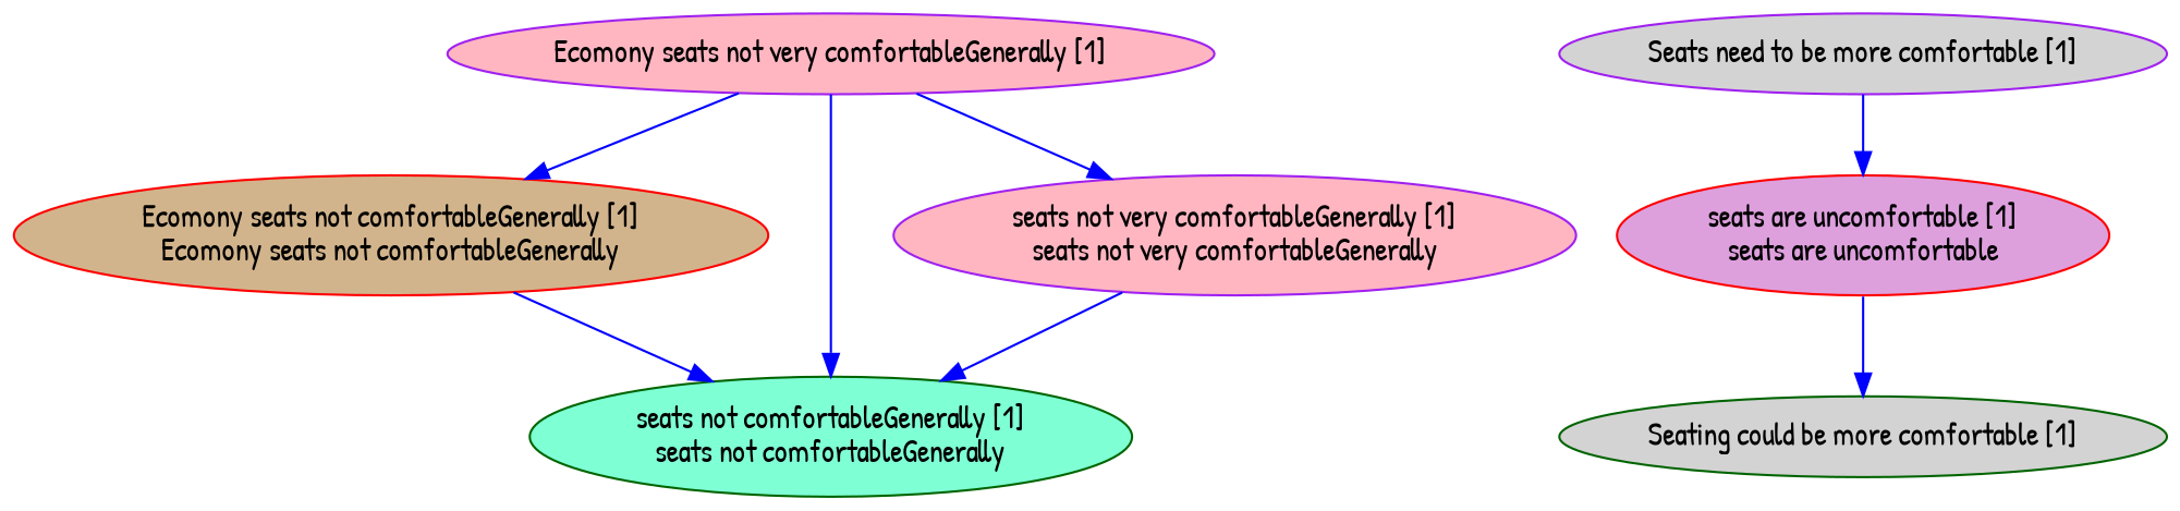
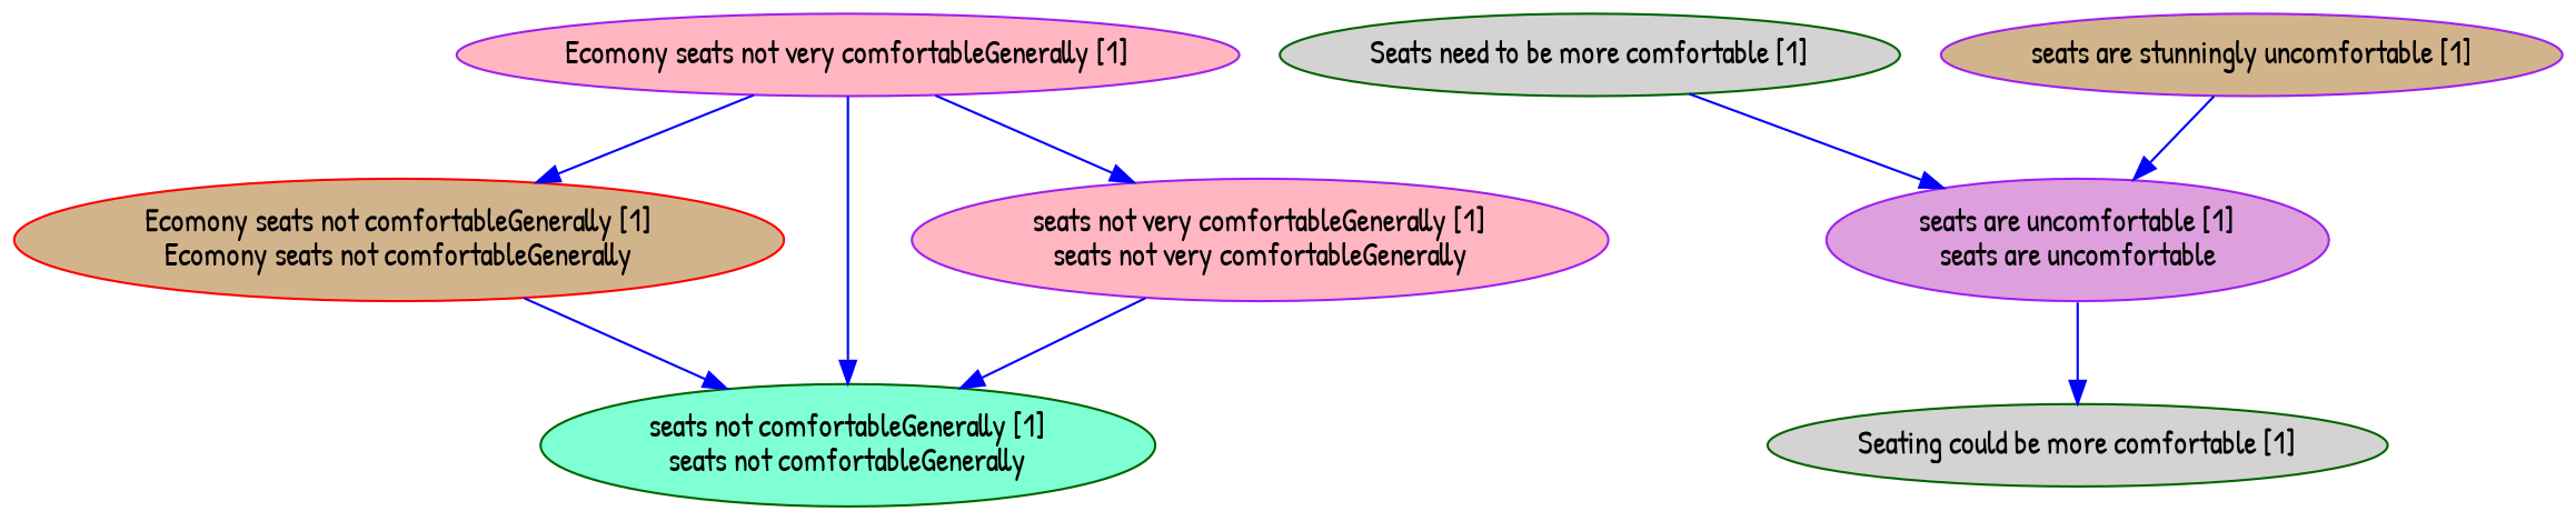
  digraph {
    fontname="Patrick Hand"
    node [color=purple fillcolor=lightpink fontname="Patrick Hand" style=filled]
    edge [color=blue fontname="Patrick Hand"]
    "Ecomony seats not very comfortableGenerally [1]"
    "Ecomony seats not comfortableGenerally [1]\nEcomony seats not comfortableGenerally" [color=red fillcolor=tan]
    "seats not comfortableGenerally [1]\nseats not comfortableGenerally" [color=darkgreen fillcolor=aquamarine]
    "seats not very comfortableGenerally [1]\nseats not very comfortableGenerally"
    "Seating could be more comfortable [1]" [color=darkgreen fillcolor=lightgrey]
-   "seats are uncomfortable [1]\nseats are uncomfortable" [color=red fillcolor=plum]
-   "Seats need to be more comfortable [1]" [fillcolor=lightgrey]
+   "seats are uncomfortable [1]\nseats are uncomfortable" [fillcolor=plum]
+   "Seats need to be more comfortable [1]" [color=darkgreen fillcolor=lightgrey]
+   "seats are stunningly uncomfortable [1]" [fillcolor=tan]
    "Ecomony seats not very comfortableGenerally [1]" -> "Ecomony seats not comfortableGenerally [1]\nEcomony seats not comfortableGenerally"
    "Ecomony seats not very comfortableGenerally [1]" -> "seats not comfortableGenerally [1]\nseats not comfortableGenerally"
    "Ecomony seats not very comfortableGenerally [1]" -> "seats not very comfortableGenerally [1]\nseats not very comfortableGenerally"
    "Ecomony seats not comfortableGenerally [1]\nEcomony seats not comfortableGenerally" -> "seats not comfortableGenerally [1]\nseats not comfortableGenerally"
    "seats not very comfortableGenerally [1]\nseats not very comfortableGenerally" -> "seats not comfortableGenerally [1]\nseats not comfortableGenerally"
    "seats are uncomfortable [1]\nseats are uncomfortable" -> "Seating could be more comfortable [1]"
    "Seats need to be more comfortable [1]" -> "seats are uncomfortable [1]\nseats are uncomfortable"
+   "seats are stunningly uncomfortable [1]" -> "seats are uncomfortable [1]\nseats are uncomfortable"
  }
